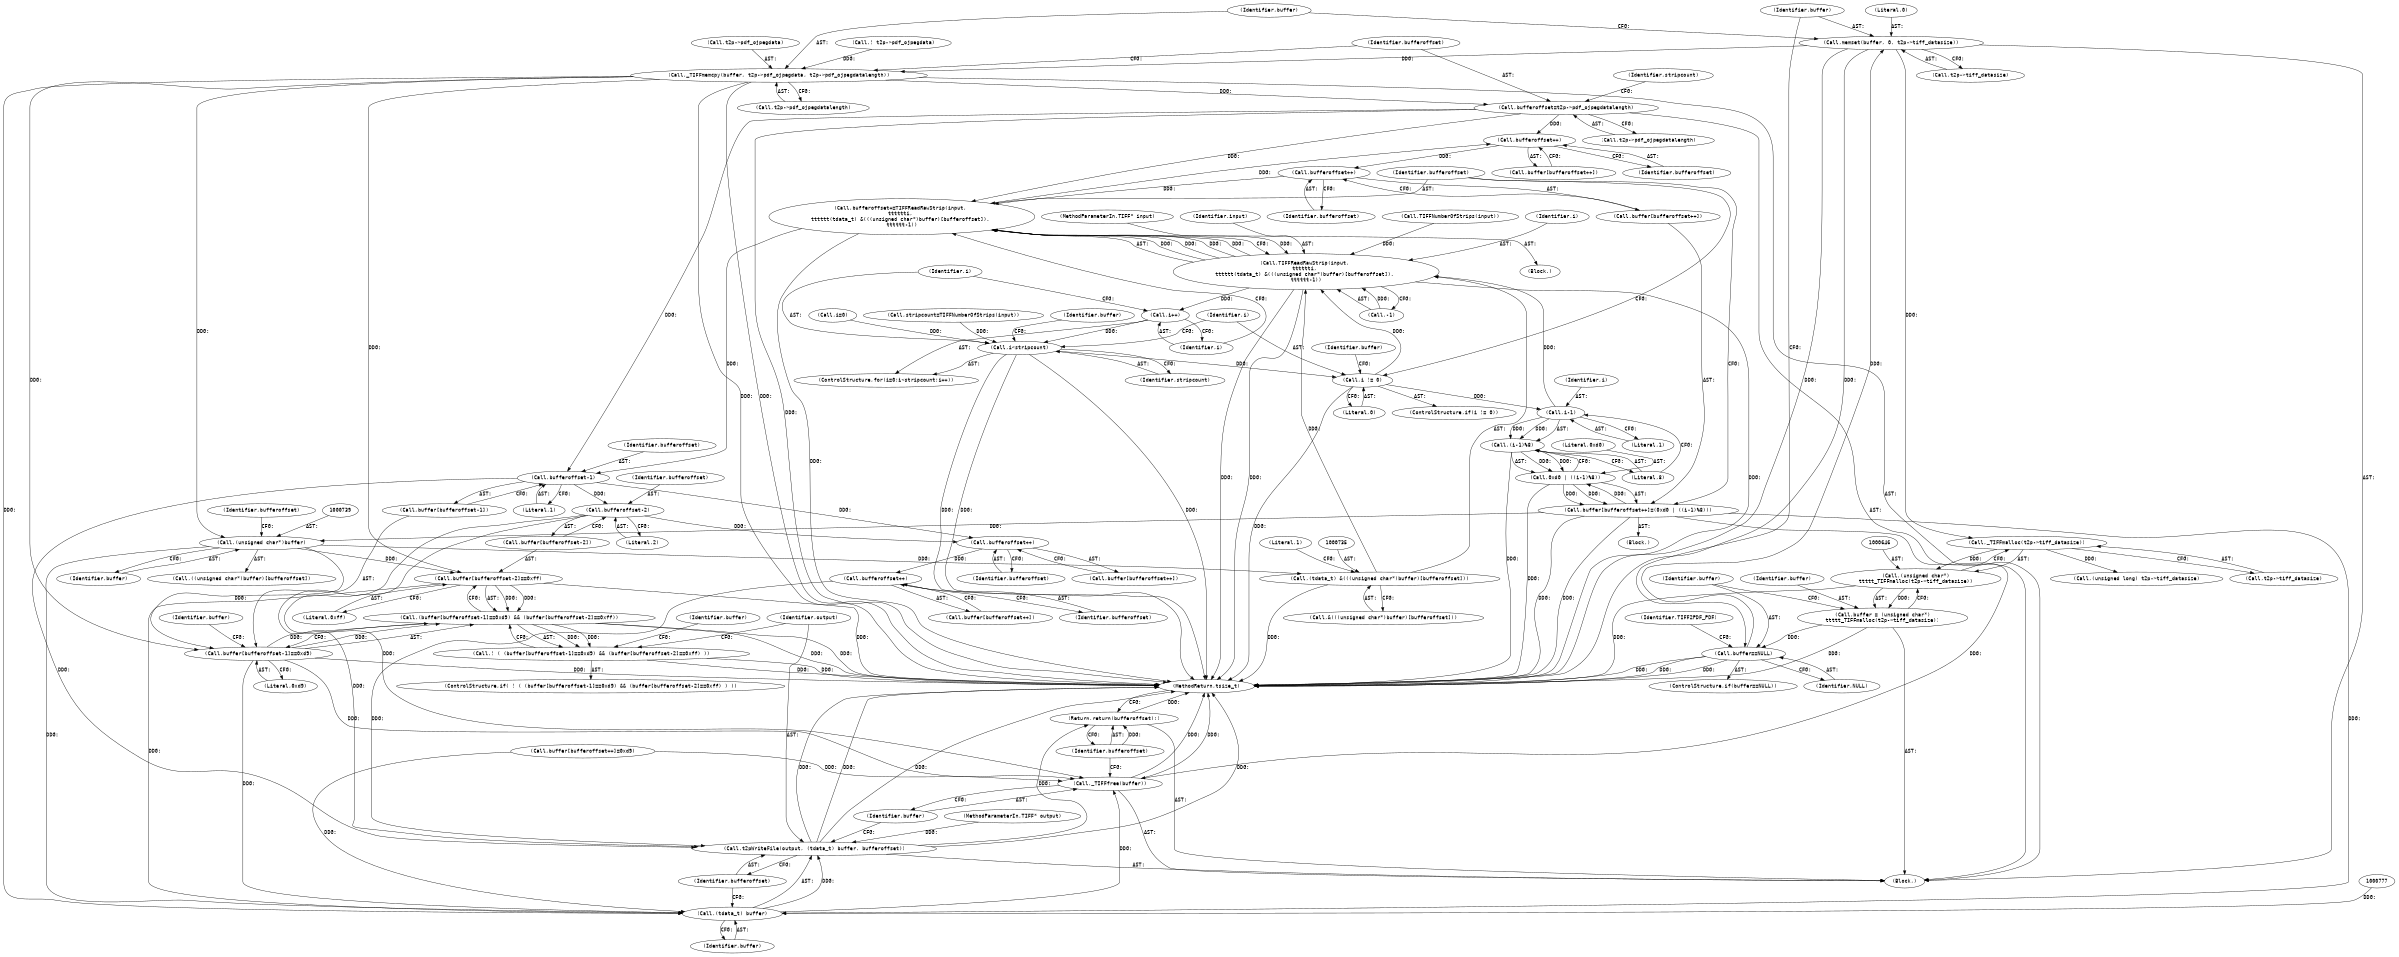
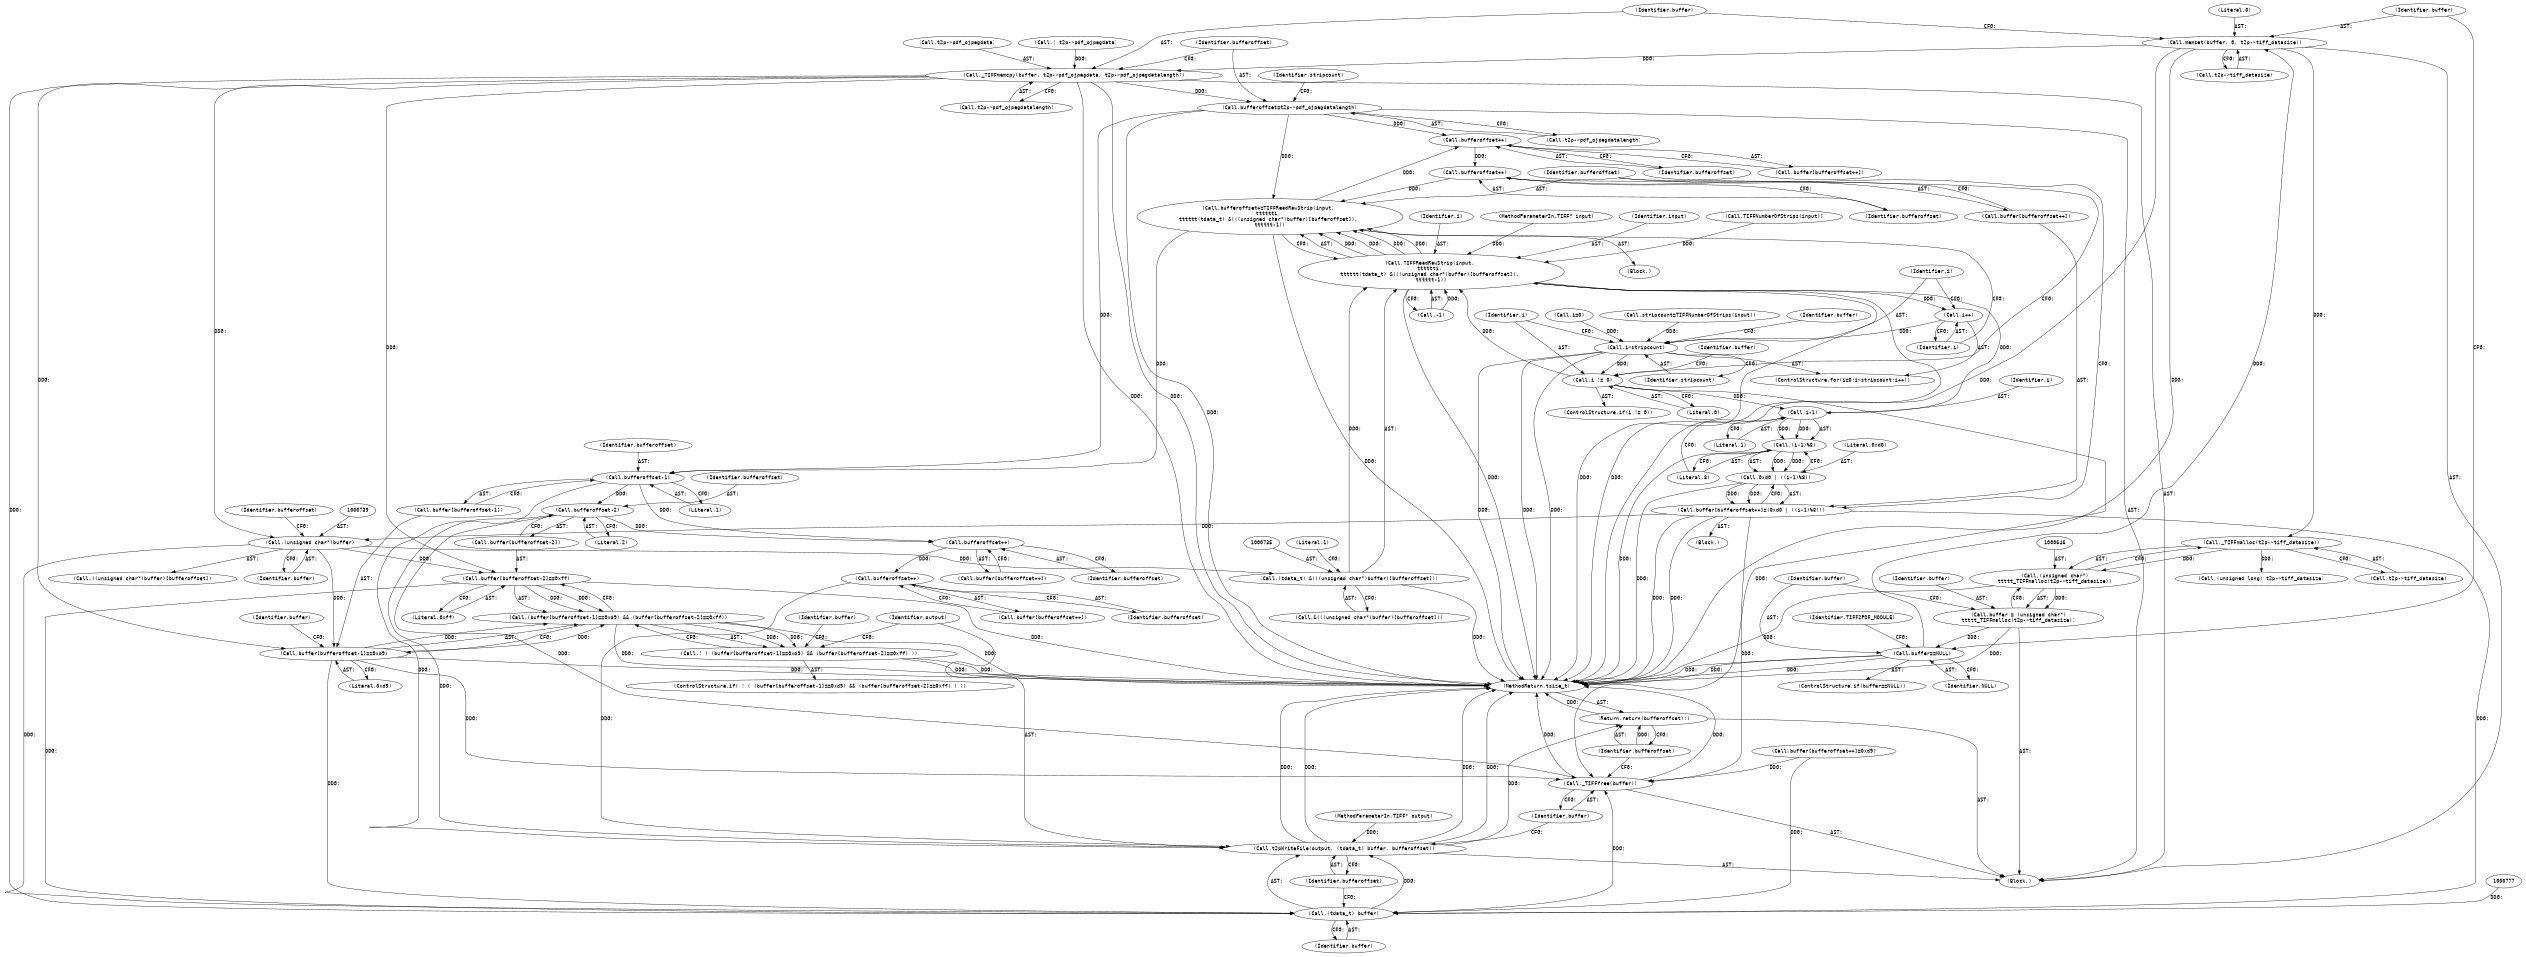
  digraph {
    fontname="DejaVu Sans Mono"
    node [fontname="DejaVu Sans Mono"]
    edge [fontname="DejaVu Sans Mono"]
    n1 [label="(Call,memset(buffer, 0, t2p->tiff_datasize))"]
    n2 [label="(Call,_TIFFmemcpy(buffer, t2p->pdf_ojpegdata, t2p->pdf_ojpegdatalength))"]
    n3 [label="(MethodReturn,tsize_t)"]
    n4 [label="(Block,)"]
    n5 [label="(Call,t2p->tiff_datasize)"]
    n6 [label="(Call,_TIFFmalloc(t2p->tiff_datasize))"]
    n7 [label="(Call,bufferoffset=t2p->pdf_ojpegdatalength)"]
    n8 [label="(Call,(unsigned char*)buffer)"]
    n9 [label="(Call,(tdata_t) buffer)"]
    n10 [label="(Call,buffer[bufferoffset-1]==0xd9)"]
    n11 [label="(Call,buffer[bufferoffset-2]==0xff)"]
    n12 [label="(Call,t2p->pdf_ojpegdatalength)"]
    n13 [label="(Return,return(bufferoffset);)"]
    n14 [label="(Call,buffer==NULL)"]
    n15 [label="(Identifier,NULL)"]
    n16 [label="(ControlStructure,if(buffer==NULL))"]
    n17 [label="(Call,buffer = (unsigned char*)\n\t\t\t\t\t_TIFFmalloc(t2p->tiff_datasize))"]
    n18 [label="(Call,(unsigned char*)\n\t\t\t\t\t_TIFFmalloc(t2p->tiff_datasize))"]
    n19 [label="(Call,(unsigned long) t2p->tiff_datasize)"]
    n20 [label="(Call,t2p->tiff_datasize)"]
    n21 [label="(Call,bufferoffset++)"]
    n22 [label="(Call,bufferoffset+=TIFFReadRawStrip(input, \n\t\t\t\t\t\ti, \n\t\t\t\t\t\t(tdata_t) &(((unsigned char*)buffer)[bufferoffset]), \n\t\t\t\t\t\t-1))"]
    n23 [label="(Call,bufferoffset-1)"]
    n24 [label="(Call,t2p->pdf_ojpegdatalength)"]
    n25 [label="(Call,(tdata_t) &(((unsigned char*)buffer)[bufferoffset]))"]
    n26 [label="(Call,((unsigned char*)buffer)[bufferoffset])"]
    n27 [label="(Identifier,buffer)"]
    n28 [label="(Call,t2pWriteFile(output, (tdata_t) buffer, bufferoffset))"]
    n29 [label="(Call,_TIFFfree(buffer))"]
    n30 [label="(Identifier,buffer)"]
    n31 [label="(Call,(buffer[bufferoffset-1]==0xd9) && (buffer[bufferoffset-2]==0xff))"]
    n32 [label="(Literal,0xd9)"]
    n33 [label="(Literal,0xff)"]
    n34 [label="(Call,bufferoffset++)"]
    n35 [label="(Identifier,bufferoffset)"]
    n36 [label="(Call,buffer[bufferoffset++])"]
    n37 [label="(Call,TIFFReadRawStrip(input, \n\t\t\t\t\t\ti, \n\t\t\t\t\t\t(tdata_t) &(((unsigned char*)buffer)[bufferoffset]), \n\t\t\t\t\t\t-1))"]
    n38 [label="(Block,)"]
    n39 [label="(Call,bufferoffset-2)"]
    n40 [label="(Call,bufferoffset++)"]
    n41 [label="(Literal,1)"]
    n42 [label="(Call,buffer[bufferoffset-1])"]
    n43 [label="(Identifier,bufferoffset)"]
    n44 [label="(Call,buffer[bufferoffset++])"]
    n45 [label="(Call,buffer[bufferoffset++]=(0xd0 | ((i-1)%8)))"]
    n46 [label="(Call,i++)"]
    n47 [label="(Call,-1)"]
    n48 [label="(Literal,2)"]
    n49 [label="(Call,buffer[bufferoffset-2])"]
    n50 [label="(Call,bufferoffset++)"]
    n51 [label="(Identifier,bufferoffset)"]
    n52 [label="(Call,buffer[bufferoffset++])"]
    n53 [label="(Identifier,bufferoffset)"]
    n54 [label="(Call,buffer[bufferoffset++])"]
    n55 [label="(Identifier,bufferoffset)"]
    n56 [label="(Identifier,bufferoffset)"]
    n57 [label="(Call,&(((unsigned char*)buffer)[bufferoffset]))"]
    n58 [label="(Call,i<stripcount)"]
    n59 [label="(ControlStructure,for(i=0;i<stripcount;i++))"]
    n60 [label="(Identifier,i)"]
    n61 [label="(Call,i != 0)"]
    n62 [label="(Identifier,stripcount)"]
    n63 [label="(Call,i-1)"]
    n64 [label="(ControlStructure,if(i != 0))"]
    n65 [label="(Literal,0)"]
    n66 [label="(Call,(i-1)%8)"]
    n67 [label="(Literal,1)"]
    n68 [label="(Call,0xd0 | ((i-1)%8))"]
    n69 [label="(Literal,8)"]
    n70 [label="(Block,)"]
    n71 [label="(Identifier,buffer)"]
    n72 [label="(Call,! ( (buffer[bufferoffset-1]==0xd9) && (buffer[bufferoffset-2]==0xff) ))"]
    n73 [label="(ControlStructure,if( ! ( (buffer[bufferoffset-1]==0xd9) && (buffer[bufferoffset-2]==0xff) ) ))"]
    n74 [label="(Literal,0xd0)"]
    n75 [label="(Call,t2p->pdf_ojpegdata)"]
    n76 [label="(Identifier,buffer)"]
    n77 [label="(Identifier,buffer)"]
    n78 [label="(Call,TIFFNumberOfStrips(input))"]
    n79 [label="(Literal,0)"]
    n80 [label="(Identifier,bufferoffset)"]
    n81 [label="(Identifier,buffer)"]
    n82 [label="(Identifier,buffer)"]
    n83 [label="(Identifier,bufferoffset)"]
    n84 [label="(Identifier,i)"]
    n85 [label="(Identifier,bufferoffset)"]
    n86 [label="(Identifier,i)"]
    n87 [label="(Call,i=0)"]
    n88 [label="(Identifier,bufferoffset)"]
    n89 [label="(Identifier,buffer)"]
    n90 [label="(Identifier,i)"]
    n91 [label="(MethodParameterIn,TIFF* input)"]
    n92 [label="(Identifier,buffer)"]
    n93 [label="(MethodParameterIn,TIFF* output)"]
    n94 [label="(Call,stripcount=TIFFNumberOfStrips(input))"]
    n95 [label="(Literal,1)"]
    n96 [label="(Identifier,i)"]
    n97 [label="(Call,! t2p->pdf_ojpegdata)"]
    n98 [label="(Call,buffer[bufferoffset++]=0xd9)"]
    n99 [label="(Identifier,output)"]
    n100 [label="(Identifier,buffer)"]
    n101 [label="(Identifier,stripcount)"]
-   n102 [label="(Identifier,TIFF2PDF_PDF)"]
+   n102 [label="(Identifier,TIFF2PDF_MODULE)"]
    n103 [label="(Identifier,input)"]
    n104 [label="(Identifier,buffer)"]
    n105 [label="(Identifier,bufferoffset)"]
    1000646
    1000739
    1000735
    1000777
    n1 -> n2 [label="DDG: "]
    n1 -> n3 [label="DDG: "]
    n1 -> n3 [label="DDG: "]
    n1 -> n4 [label="AST: "]
    n1 -> n5 [label="CFG: "]
    n1 -> n6 [label="DDG: "]
    n2 -> n3 [label="DDG: "]
    n2 -> n3 [label="DDG: "]
    n2 -> n4 [label="AST: "]
    n2 -> n7 [label="DDG: "]
    n2 -> n8 [label="DDG: "]
    n2 -> n9 [label="DDG: "]
    n2 -> n10 [label="DDG: "]
    n2 -> n11 [label="DDG: "]
    n2 -> n12 [label="CFG: "]
-   n3 -> n13 [label="CFG: "]
+   n3 -> n13 [label="AST: "]
    n5 -> n1 [label="AST: "]
    n6 -> n18 [label="AST: "]
    n6 -> n18 [label="DDG: "]
    n6 -> n19 [label="DDG: "]
    n6 -> n20 [label="CFG: "]
    n7 -> n3 [label="DDG: "]
    n7 -> n4 [label="AST: "]
    n7 -> n21 [label="DDG: "]
    n7 -> n22 [label="DDG: "]
    n7 -> n23 [label="DDG: "]
    n7 -> n24 [label="CFG: "]
    n8 -> n9 [label="DDG: "]
    n8 -> n10 [label="DDG: "]
    n8 -> n11 [label="DDG: "]
    n8 -> n25 [label="DDG: "]
    n8 -> n26 [label="AST: "]
    n8 -> n27 [label="CFG: "]
    n9 -> n28 [label="AST: "]
    n9 -> n28 [label="DDG: "]
    n9 -> n29 [label="DDG: "]
    n9 -> n30 [label="CFG: "]
    n10 -> n3 [label="DDG: "]
    n10 -> n9 [label="DDG: "]
    n10 -> n29 [label="DDG: "]
    n10 -> n31 [label="AST: "]
    n10 -> n31 [label="DDG: "]
    n10 -> n31 [label="DDG: "]
    n10 -> n32 [label="CFG: "]
    n11 -> n3 [label="DDG: "]
    n11 -> n9 [label="DDG: "]
    n11 -> n31 [label="AST: "]
    n11 -> n31 [label="DDG: "]
    n11 -> n31 [label="DDG: "]
    n11 -> n33 [label="CFG: "]
    n12 -> n2 [label="AST: "]
    n13 -> n3 [label="DDG: "]
    n13 -> n4 [label="AST: "]
    n13 -> n56 [label="CFG: "]
    n14 -> n1 [label="DDG: "]
    n14 -> n3 [label="DDG: "]
    n14 -> n3 [label="DDG: "]
    n14 -> n3 [label="DDG: "]
    n14 -> n15 [label="CFG: "]
    n14 -> n16 [label="AST: "]
    n15 -> n14 [label="AST: "]
    n17 -> n3 [label="DDG: "]
    n17 -> n4 [label="AST: "]
    n17 -> n14 [label="DDG: "]
    n17 -> n18 [label="CFG: "]
    n18 -> n3 [label="DDG: "]
    n18 -> n6 [label="CFG: "]
    n18 -> n17 [label="AST: "]
    n18 -> n17 [label="DDG: "]
    n20 -> n6 [label="AST: "]
    n21 -> n34 [label="DDG: "]
    n21 -> n35 [label="CFG: "]
    n21 -> n36 [label="AST: "]
    n22 -> n3 [label="DDG: "]
    n22 -> n21 [label="DDG: "]
    n22 -> n23 [label="DDG: "]
    n22 -> n37 [label="CFG: "]
    n22 -> n38 [label="AST: "]
    n23 -> n28 [label="DDG: "]
    n23 -> n39 [label="DDG: "]
    n23 -> n40 [label="DDG: "]
    n23 -> n41 [label="CFG: "]
    n23 -> n42 [label="AST: "]
    n24 -> n7 [label="AST: "]
    n25 -> n3 [label="DDG: "]
    n25 -> n37 [label="AST: "]
    n25 -> n37 [label="DDG: "]
    n25 -> n57 [label="CFG: "]
    n27 -> n8 [label="AST: "]
    n28 -> n3 [label="DDG: "]
    n28 -> n3 [label="DDG: "]
    n28 -> n3 [label="DDG: "]
    n28 -> n3 [label="DDG: "]
    n28 -> n4 [label="AST: "]
    n28 -> n13 [label="DDG: "]
    n28 -> n53 [label="CFG: "]
    n29 -> n3 [label="DDG: "]
    n29 -> n3 [label="DDG: "]
    n29 -> n4 [label="AST: "]
    n29 -> n71 [label="CFG: "]
    n30 -> n9 [label="AST: "]
    n31 -> n3 [label="DDG: "]
    n31 -> n3 [label="DDG: "]
    n31 -> n10 [label="CFG: "]
    n31 -> n11 [label="CFG: "]
    n31 -> n72 [label="AST: "]
    n31 -> n72 [label="DDG: "]
    n31 -> n72 [label="DDG: "]
    n32 -> n10 [label="AST: "]
    n33 -> n11 [label="AST: "]
    n34 -> n22 [label="DDG: "]
    n34 -> n43 [label="CFG: "]
    n34 -> n44 [label="AST: "]
    n35 -> n21 [label="AST: "]
    n36 -> n21 [label="CFG: "]
    n37 -> n3 [label="DDG: "]
    n37 -> n3 [label="DDG: "]
    n37 -> n3 [label="DDG: "]
    n37 -> n22 [label="AST: "]
    n37 -> n22 [label="DDG: "]
    n37 -> n22 [label="DDG: "]
    n37 -> n22 [label="DDG: "]
    n37 -> n22 [label="DDG: "]
    n37 -> n46 [label="DDG: "]
    n37 -> n47 [label="CFG: "]
    n39 -> n28 [label="DDG: "]
    n39 -> n29 [label="DDG: "]
    n39 -> n40 [label="DDG: "]
    n39 -> n48 [label="CFG: "]
    n39 -> n49 [label="AST: "]
    n40 -> n50 [label="DDG: "]
    n40 -> n51 [label="CFG: "]
    n40 -> n52 [label="AST: "]
    n41 -> n23 [label="AST: "]
    n42 -> n10 [label="AST: "]
    n42 -> n23 [label="CFG: "]
    n43 -> n34 [label="AST: "]
    n44 -> n34 [label="CFG: "]
    n44 -> n45 [label="AST: "]
    n45 -> n3 [label="DDG: "]
    n45 -> n3 [label="DDG: "]
    n45 -> n8 [label="DDG: "]
    n45 -> n9 [label="DDG: "]
    n45 -> n29 [label="DDG: "]
-   n45 -> n68 [label="DDG: "]
+   n45 -> n68 [label="CFG: "]
    n45 -> n70 [label="AST: "]
    n46 -> n58 [label="DDG: "]
    n46 -> n59 [label="AST: "]
    n46 -> n60 [label="CFG: "]
    n47 -> n37 [label="AST: "]
    n47 -> n37 [label="DDG: "]
    n48 -> n39 [label="AST: "]
    n49 -> n11 [label="AST: "]
    n49 -> n39 [label="CFG: "]
    n50 -> n28 [label="DDG: "]
    n50 -> n54 [label="AST: "]
    n50 -> n55 [label="CFG: "]
    n51 -> n40 [label="AST: "]
    n52 -> n40 [label="CFG: "]
    n53 -> n9 [label="CFG: "]
    n53 -> n28 [label="AST: "]
    n54 -> n50 [label="CFG: "]
    n55 -> n50 [label="AST: "]
    n56 -> n13 [label="AST: "]
    n56 -> n13 [label="DDG: "]
    n56 -> n29 [label="CFG: "]
    n57 -> n25 [label="AST: "]
    n58 -> n3 [label="DDG: "]
    n58 -> n3 [label="DDG: "]
    n58 -> n3 [label="DDG: "]
    n58 -> n59 [label="AST: "]
    n58 -> n61 [label="DDG: "]
    n58 -> n62 [label="CFG: "]
    n60 -> n22 [label="CFG: "]
    n60 -> n46 [label="AST: "]
-   n61 -> n3 [label="DDG: "]
+   n61 -> n29 [label="DDG: "]
    n61 -> n37 [label="DDG: "]
    n61 -> n63 [label="DDG: "]
    n61 -> n64 [label="AST: "]
    n61 -> n65 [label="CFG: "]
    n62 -> n58 [label="AST: "]
    n63 -> n37 [label="DDG: "]
    n63 -> n66 [label="AST: "]
    n63 -> n66 [label="DDG: "]
    n63 -> n66 [label="DDG: "]
    n63 -> n67 [label="CFG: "]
    n65 -> n61 [label="AST: "]
    n66 -> n3 [label="DDG: "]
    n66 -> n68 [label="AST: "]
    n66 -> n68 [label="DDG: "]
    n66 -> n68 [label="DDG: "]
    n66 -> n69 [label="CFG: "]
    n67 -> n63 [label="AST: "]
    n68 -> n3 [label="DDG: "]
    n68 -> n45 [label="AST: "]
    n68 -> n45 [label="DDG: "]
    n68 -> n45 [label="DDG: "]
    n68 -> n66 [label="CFG: "]
    n69 -> n63 [label="CFG: "]
    n69 -> n66 [label="AST: "]
    n71 -> n28 [label="CFG: "]
    n71 -> n29 [label="AST: "]
    n72 -> n3 [label="DDG: "]
    n72 -> n3 [label="DDG: "]
    n72 -> n31 [label="CFG: "]
    n72 -> n73 [label="AST: "]
    n74 -> n68 [label="AST: "]
    n75 -> n2 [label="AST: "]
    n76 -> n72 [label="CFG: "]
    n77 -> n1 [label="CFG: "]
    n77 -> n2 [label="AST: "]
    n78 -> n37 [label="DDG: "]
    n79 -> n1 [label="AST: "]
    n80 -> n8 [label="CFG: "]
    n81 -> n61 [label="CFG: "]
    n82 -> n58 [label="CFG: "]
    n83 -> n2 [label="CFG: "]
    n83 -> n7 [label="AST: "]
    n84 -> n63 [label="AST: "]
    n85 -> n23 [label="AST: "]
    n86 -> n58 [label="CFG: "]
    n86 -> n61 [label="AST: "]
    n87 -> n58 [label="DDG: "]
    n88 -> n22 [label="AST: "]
    n88 -> n45 [label="CFG: "]
    n88 -> n61 [label="CFG: "]
    n89 -> n1 [label="AST: "]
    n89 -> n14 [label="CFG: "]
    n90 -> n37 [label="AST: "]
    n91 -> n37 [label="DDG: "]
    n92 -> n17 [label="AST: "]
    n93 -> n28 [label="DDG: "]
    n94 -> n58 [label="DDG: "]
    n95 -> n25 [label="CFG: "]
    n96 -> n46 [label="CFG: "]
    n96 -> n58 [label="AST: "]
    n97 -> n2 [label="DDG: "]
    n98 -> n9 [label="DDG: "]
    n98 -> n29 [label="DDG: "]
    n99 -> n28 [label="AST: "]
    n99 -> n72 [label="CFG: "]
    n100 -> n10 [label="CFG: "]
    n101 -> n7 [label="CFG: "]
    n102 -> n14 [label="CFG: "]
    n103 -> n37 [label="AST: "]
    n104 -> n14 [label="AST: "]
    n104 -> n17 [label="CFG: "]
    n105 -> n39 [label="AST: "]
    1000646 -> n18 [label="AST: "]
    1000739 -> n8 [label="AST: "]
    1000735 -> n25 [label="AST: "]
    1000777 -> n9 [label="DDG: "]
  }
